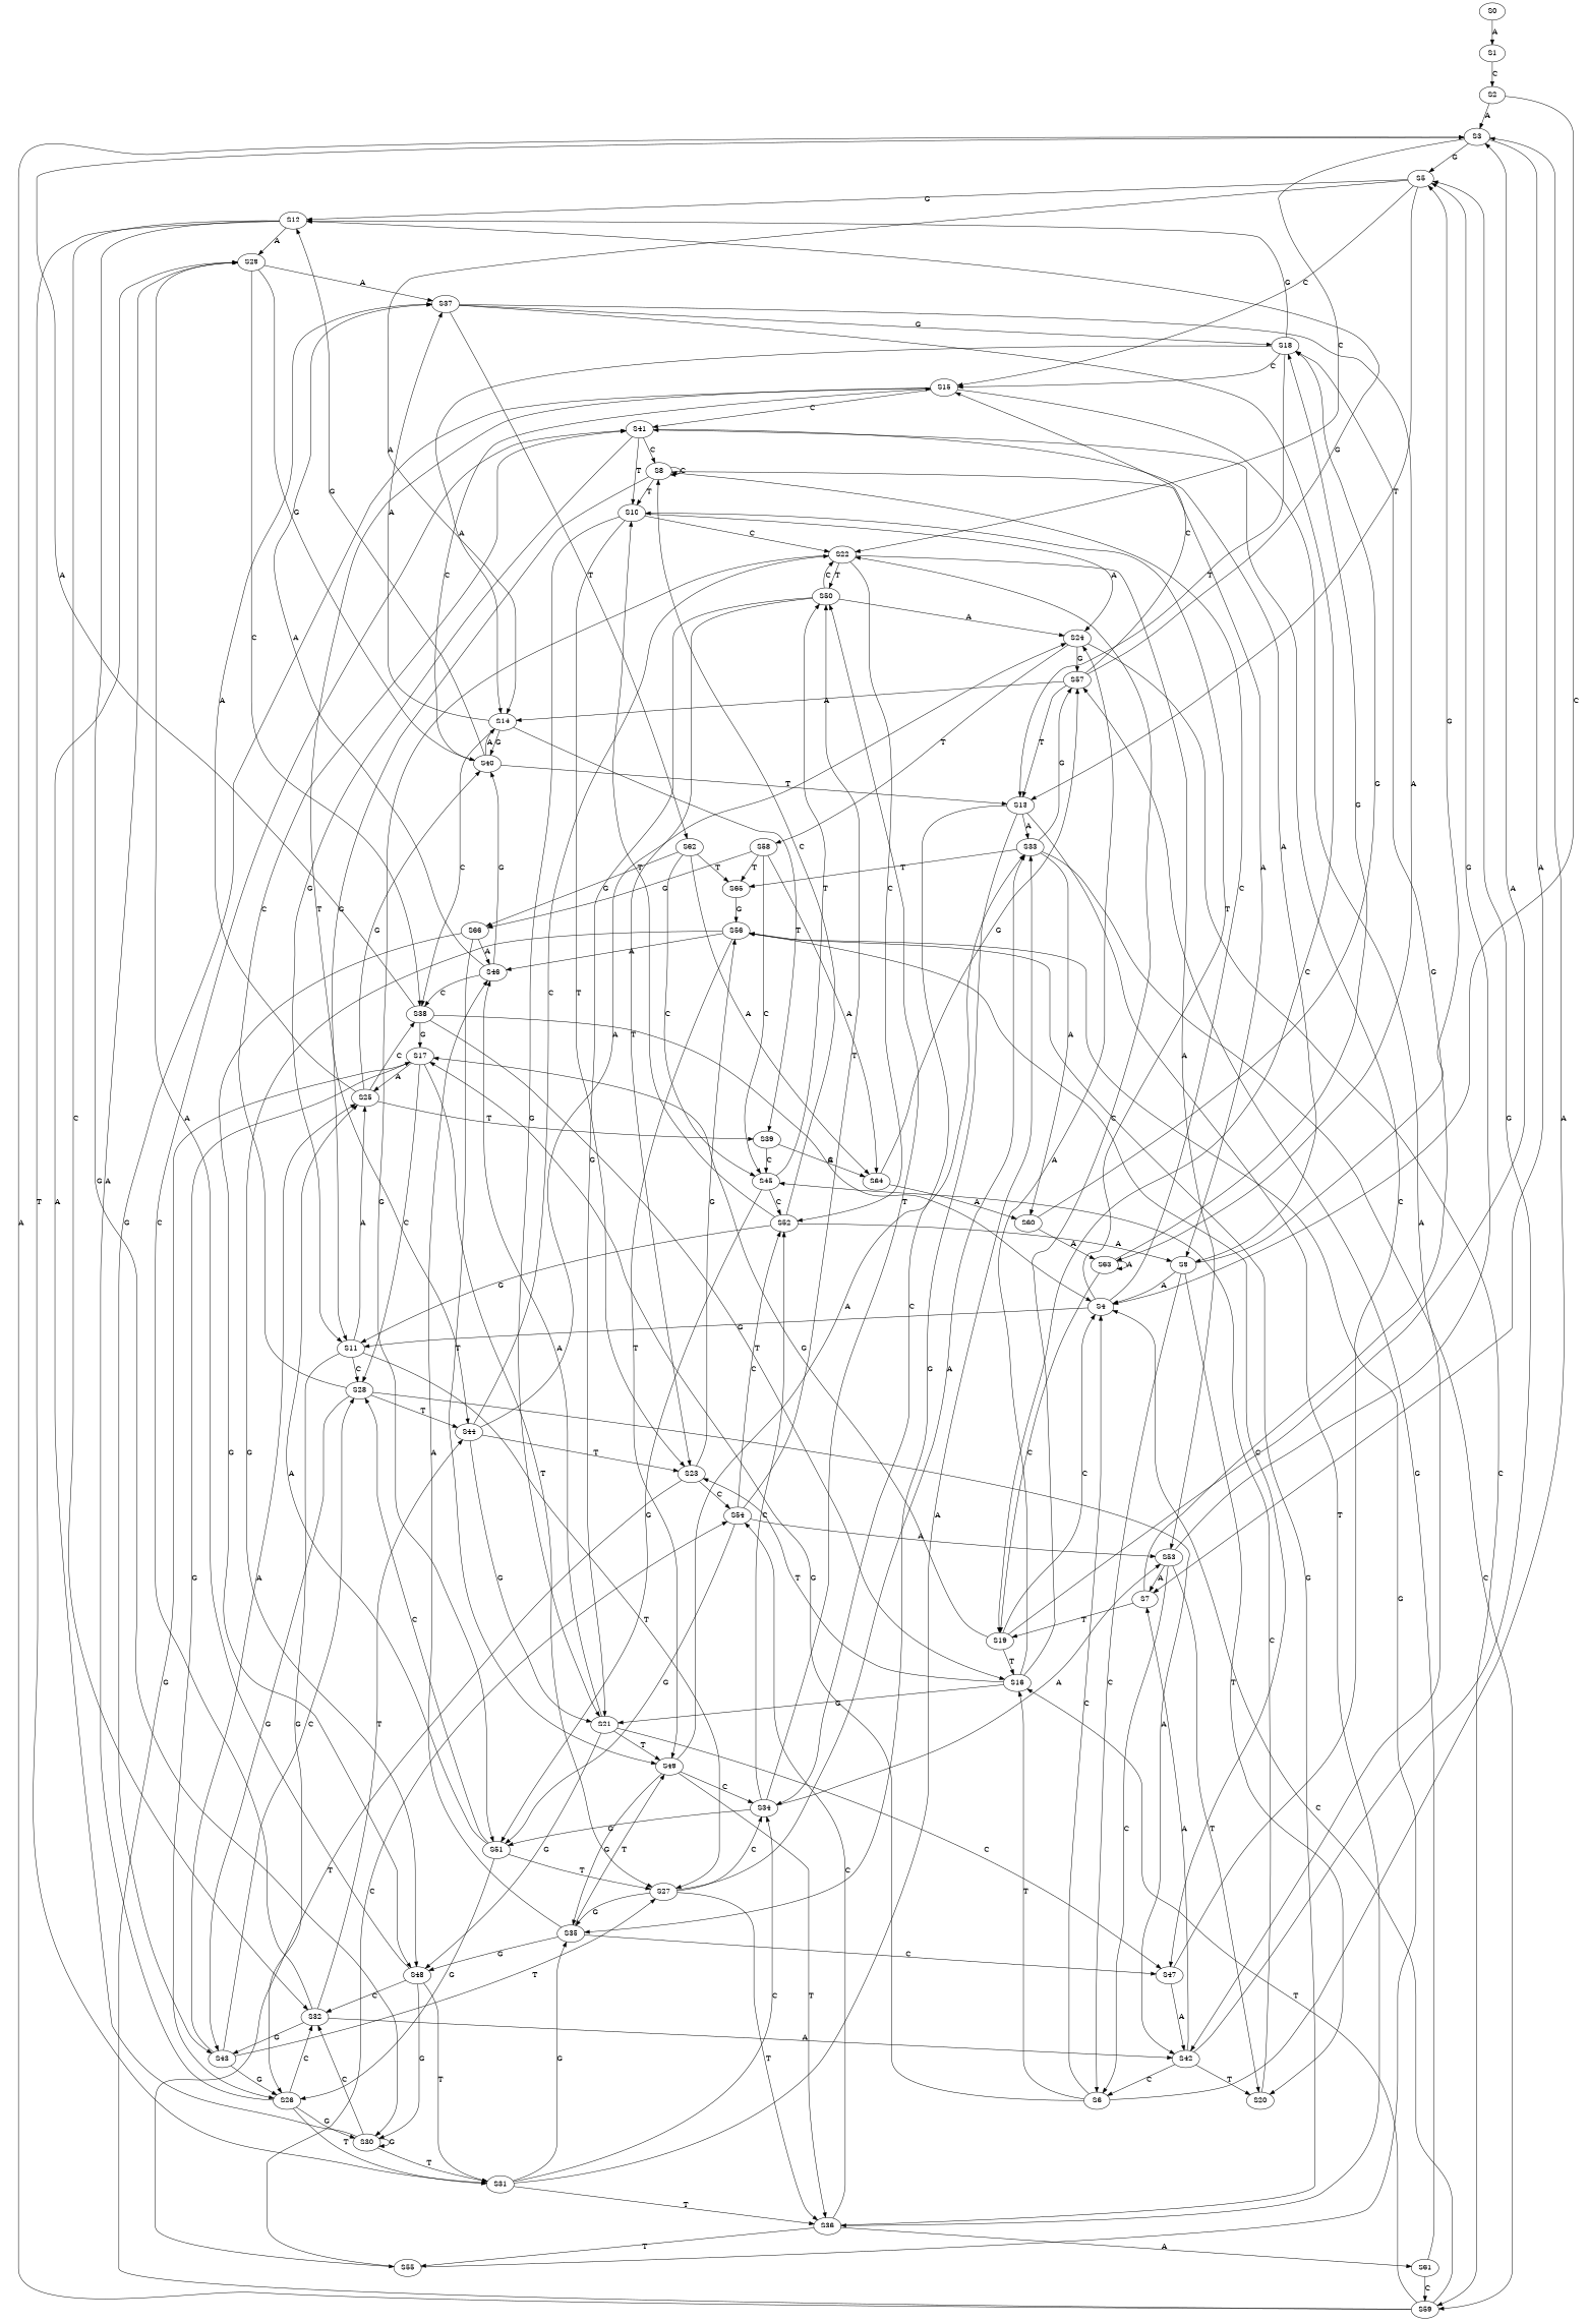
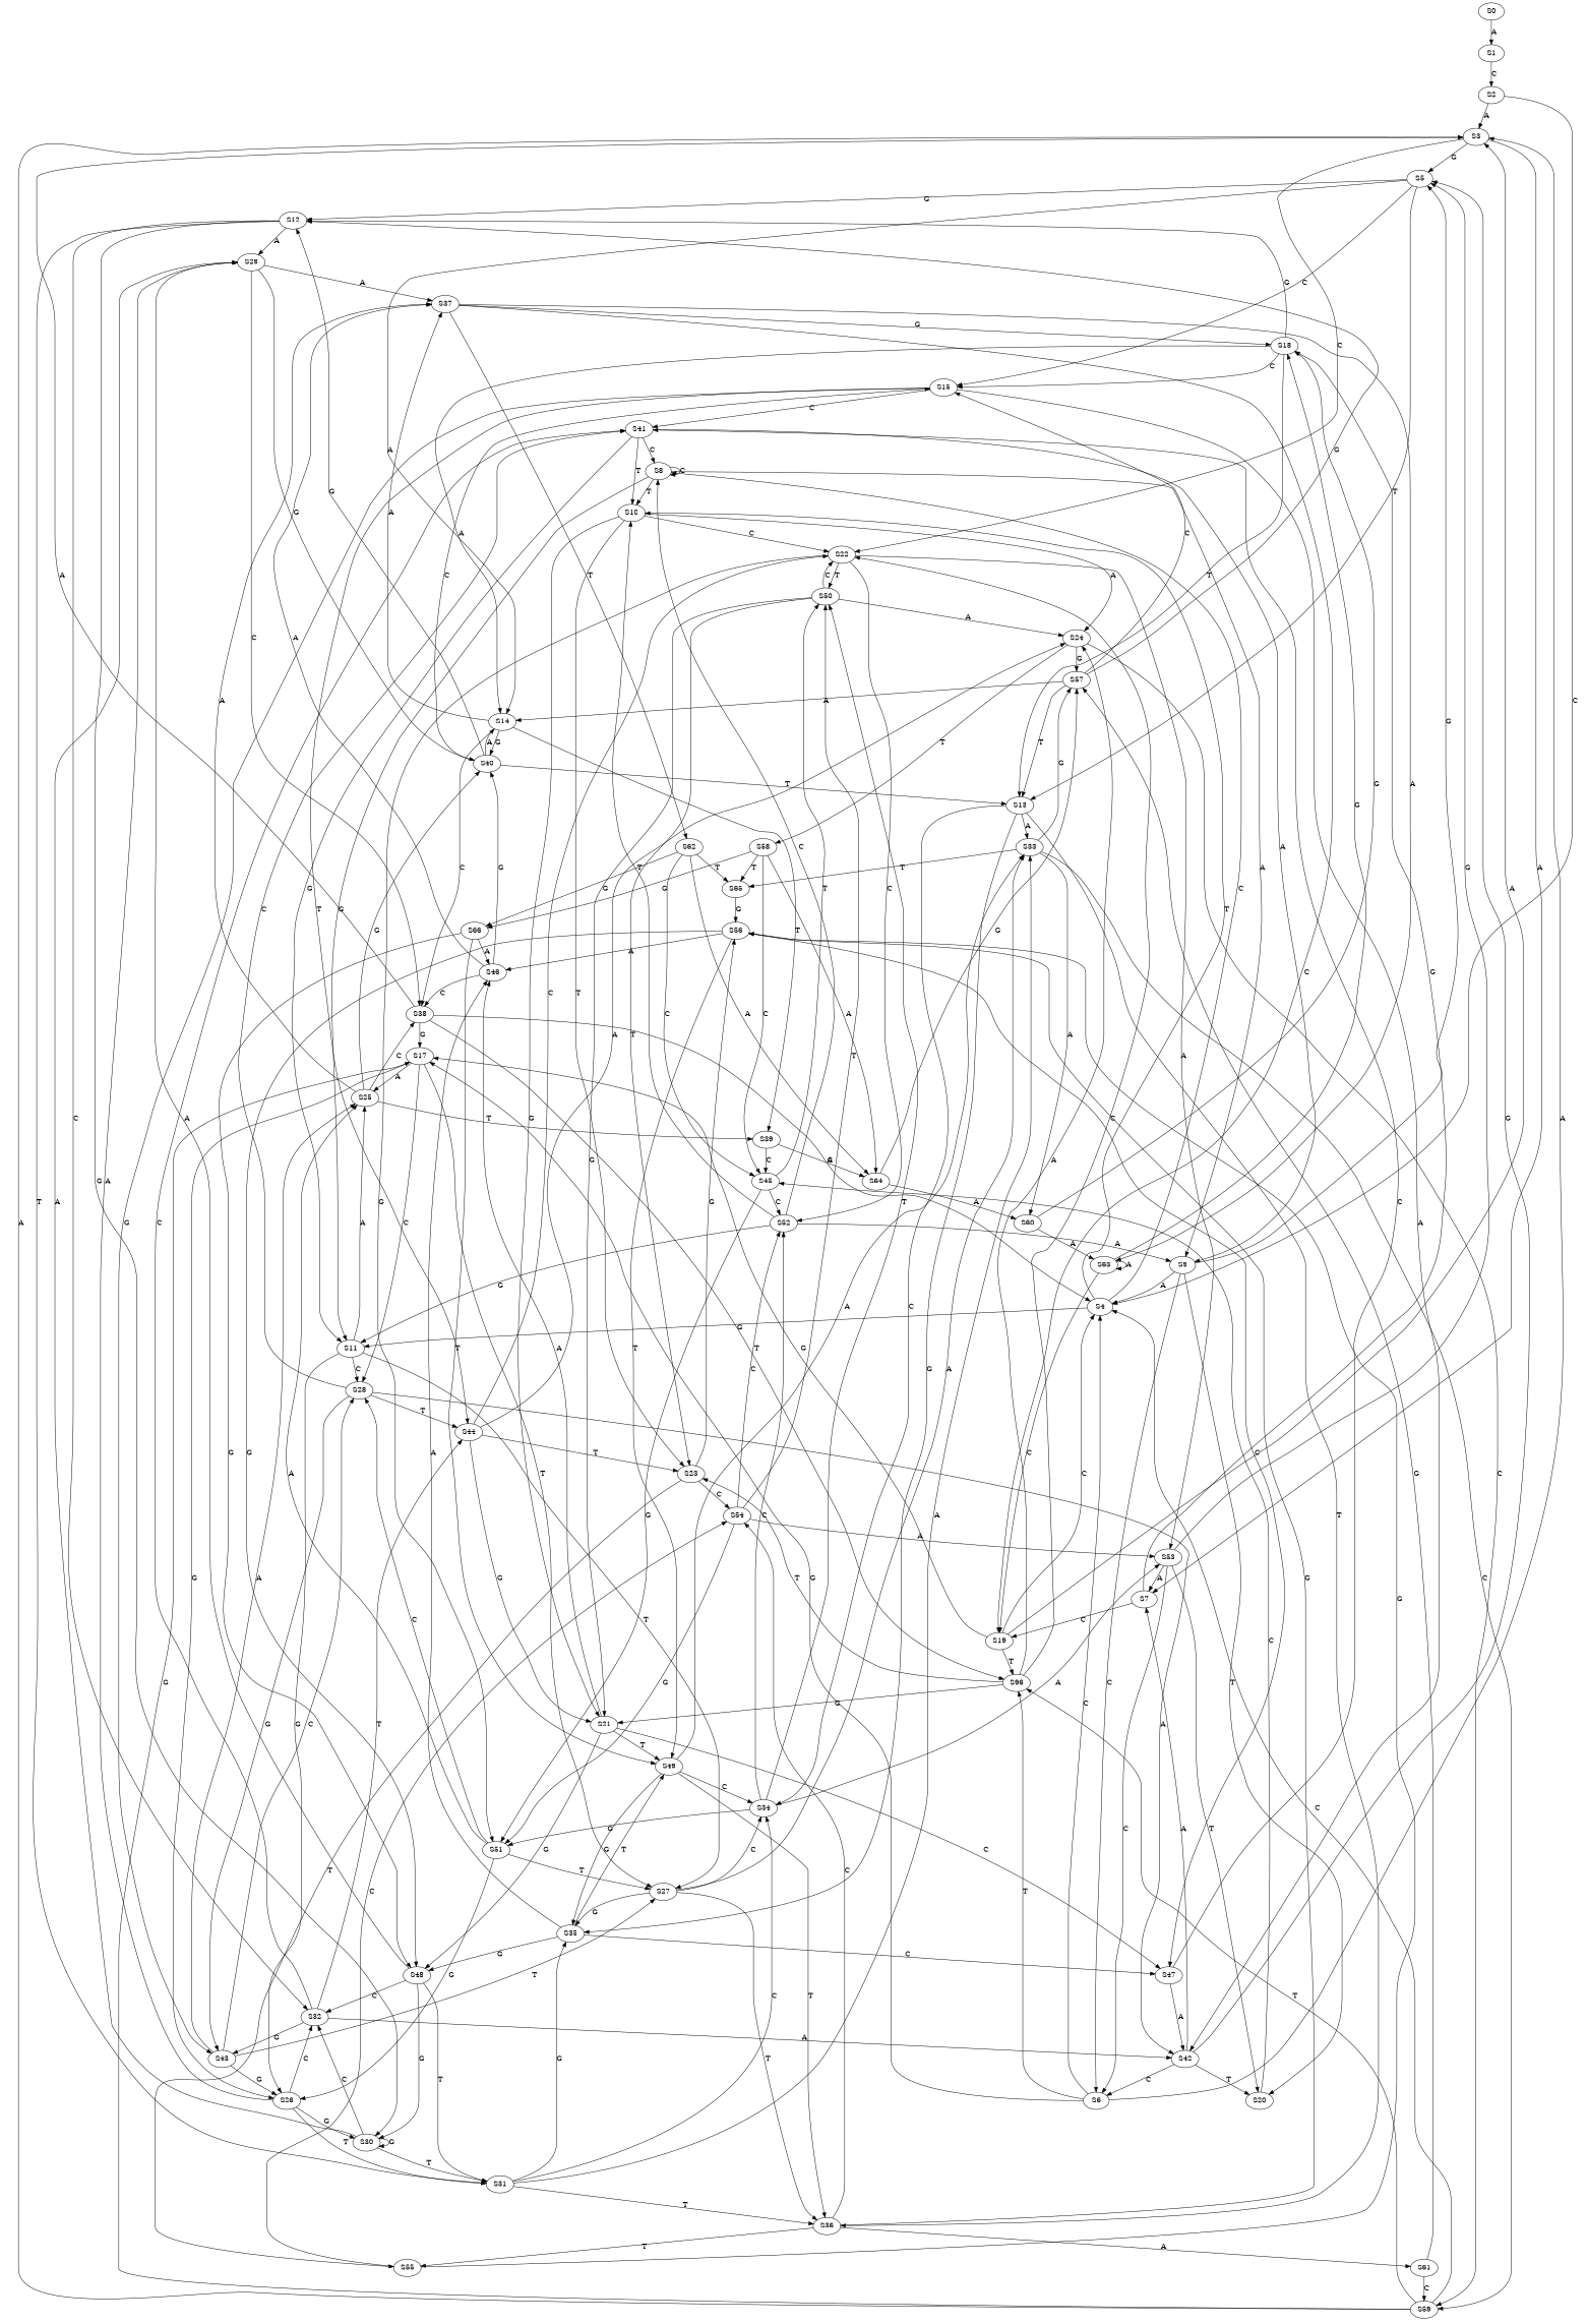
  strict digraph {
    S0
    S1
    S2
    S3
    S4
    S5
    S7
    S22
    S8
    S10
    S11
    S12
    S13
    S14
    S15
    S6
-   S16
+   S16 [label=S96]
    S17
    S18
    S19
    S9
    S20
    S21
    S23
    S24
    S25
    S26
    S27
    S28
    S29
    S30
    S31
    S32
    S33
    S34
    S35
    S36
    S37
    S38
    S39
    S40
    S41
    S42
    S43
    S44
    S45
    S46
    S47
    S48
    S49
    S50
    S51
    S52
    S53
    S54
    S55
    S56
    S57
    S58
    S59
    S60
    S65
    S61
    S62
    S63
    S64
    S66
    S0 -> S1 [label=A]
    S1 -> S2 [label=C]
    S2 -> S3 [label=A]
    S2 -> S4 [label=C]
    S3 -> S5 [label=G]
    S3 -> S7 [label=A]
    S3 -> S22 [label=C]
    S4 -> S8 [label=C]
    S4 -> S10 [label=T]
    S4 -> S11 [label=G]
    S5 -> S12 [label=G]
    S5 -> S13 [label=T]
    S5 -> S14 [label=A]
    S5 -> S15 [label=C]
    S7 -> S18 [label=G]
-   S7 -> S19 [label=T]
+   S7 -> S19 [label=C]
    S22 -> S50 [label=T]
    S22 -> S51 [label=G]
    S22 -> S52 [label=C]
    S22 -> S53 [label=A]
    S8 -> S8 [label=C]
    S8 -> S10 [label=T]
    S8 -> S11 [label=G]
    S8 -> S9 [label=A]
    S10 -> S22 [label=C]
    S10 -> S21 [label=G]
    S10 -> S23 [label=T]
    S10 -> S24 [label=A]
    S11 -> S25 [label=A]
    S11 -> S26 [label=G]
    S11 -> S27 [label=T]
    S11 -> S28 [label=C]
    S12 -> S29 [label=A]
    S12 -> S30 [label=G]
    S12 -> S31 [label=T]
    S12 -> S32 [label=C]
    S13 -> S33 [label=A]
    S13 -> S34 [label=C]
    S13 -> S35 [label=G]
    S13 -> S36 [label=T]
    S14 -> S37 [label=A]
    S14 -> S38 [label=C]
    S14 -> S39 [label=T]
    S14 -> S40 [label=G]
    S15 -> S41 [label=C]
    S15 -> S42 [label=A]
    S15 -> S43 [label=G]
    S15 -> S44 [label=T]
    S6 -> S3 [label=A]
    S6 -> S4 [label=C]
    S6 -> S16 [label=T]
    S6 -> S17 [label=G]
    S16 -> S22 [label=C]
    S16 -> S21 [label=G]
    S16 -> S23 [label=T]
    S16 -> S24 [label=A]
    S17 -> S25 [label=A]
    S17 -> S26 [label=G]
    S17 -> S27 [label=T]
    S17 -> S28 [label=C]
    S18 -> S12 [label=G]
    S18 -> S13 [label=T]
    S18 -> S14 [label=A]
    S18 -> S15 [label=C]
    S19 -> S3 [label=A]
    S19 -> S4 [label=C]
    S19 -> S16 [label=T]
    S19 -> S17 [label=G]
    S9 -> S4 [label=A]
    S9 -> S5 [label=G]
    S9 -> S6 [label=C]
    S9 -> S20 [label=T]
    S20 -> S45 [label=C]
    S21 -> S46 [label=A]
    S21 -> S47 [label=C]
    S21 -> S48 [label=G]
    S21 -> S49 [label=T]
    S23 -> S54 [label=C]
    S23 -> S55 [label=T]
    S23 -> S56 [label=G]
    S24 -> S57 [label=G]
    S24 -> S58 [label=T]
    S24 -> S59 [label=C]
    S25 -> S37 [label=A]
    S25 -> S38 [label=C]
    S25 -> S39 [label=T]
    S25 -> S40 [label=G]
    S26 -> S29 [label=A]
    S26 -> S30 [label=G]
    S26 -> S31 [label=T]
    S26 -> S32 [label=C]
    S27 -> S33 [label=A]
    S27 -> S34 [label=C]
    S27 -> S35 [label=G]
    S27 -> S36 [label=T]
    S28 -> S41 [label=C]
    S28 -> S42 [label=A]
    S28 -> S43 [label=G]
    S28 -> S44 [label=T]
    S29 -> S37 [label=A]
    S29 -> S38 [label=C]
    S29 -> S40 [label=G]
    S30 -> S29 [label=A]
    S30 -> S30 [label=G]
    S30 -> S31 [label=T]
    S30 -> S32 [label=C]
    S31 -> S33 [label=A]
    S31 -> S34 [label=C]
    S31 -> S35 [label=G]
    S31 -> S36 [label=T]
    S32 -> S41 [label=C]
    S32 -> S42 [label=A]
    S32 -> S43 [label=G]
    S32 -> S44 [label=T]
    S33 -> S57 [label=G]
    S33 -> S59 [label=C]
    S33 -> S60 [label=A]
    S33 -> S65 [label=T]
    S34 -> S50 [label=T]
    S34 -> S51 [label=G]
    S34 -> S52 [label=C]
    S34 -> S53 [label=A]
    S35 -> S46 [label=A]
    S35 -> S47 [label=C]
    S35 -> S48 [label=G]
    S35 -> S49 [label=T]
    S36 -> S54 [label=C]
    S36 -> S55 [label=T]
    S36 -> S56 [label=G]
    S36 -> S61 [label=A]
    S37 -> S18 [label=G]
    S37 -> S19 [label=C]
    S37 -> S62 [label=T]
    S37 -> S63 [label=A]
    S38 -> S3 [label=A]
    S38 -> S4 [label=C]
    S38 -> S16 [label=T]
    S38 -> S17 [label=G]
    S39 -> S45 [label=C]
    S39 -> S64 [label=A]
    S40 -> S12 [label=G]
    S40 -> S13 [label=T]
    S40 -> S14 [label=A]
    S40 -> S15 [label=C]
    S41 -> S8 [label=C]
    S41 -> S10 [label=T]
    S41 -> S11 [label=G]
    S41 -> S9 [label=A]
    S42 -> S5 [label=G]
    S42 -> S7 [label=A]
    S42 -> S6 [label=C]
    S42 -> S20 [label=T]
    S43 -> S25 [label=A]
    S43 -> S26 [label=G]
    S43 -> S27 [label=T]
    S43 -> S28 [label=C]
    S44 -> S22 [label=C]
    S44 -> S21 [label=G]
    S44 -> S23 [label=T]
    S44 -> S24 [label=A]
    S45 -> S50 [label=T]
    S45 -> S51 [label=G]
    S45 -> S52 [label=C]
    S46 -> S37 [label=A]
    S46 -> S38 [label=C]
    S46 -> S40 [label=G]
    S47 -> S41 [label=C]
    S47 -> S42 [label=A]
    S48 -> S29 [label=A]
    S48 -> S30 [label=G]
    S48 -> S31 [label=T]
    S48 -> S32 [label=C]
    S49 -> S33 [label=A]
    S49 -> S34 [label=C]
    S49 -> S35 [label=G]
    S49 -> S36 [label=T]
    S50 -> S22 [label=C]
    S50 -> S21 [label=G]
    S50 -> S23 [label=T]
    S50 -> S24 [label=A]
    S51 -> S25 [label=A]
    S51 -> S26 [label=G]
    S51 -> S27 [label=T]
    S51 -> S28 [label=C]
    S52 -> S8 [label=C]
    S52 -> S10 [label=T]
    S52 -> S11 [label=G]
    S52 -> S9 [label=A]
    S53 -> S5 [label=G]
    S53 -> S7 [label=A]
    S53 -> S6 [label=C]
    S53 -> S20 [label=T]
    S54 -> S50 [label=T]
    S54 -> S51 [label=G]
    S54 -> S52 [label=C]
    S54 -> S53 [label=A]
    S55 -> S54 [label=C]
    S55 -> S56 [label=G]
    S56 -> S46 [label=A]
    S56 -> S47 [label=C]
    S56 -> S48 [label=G]
    S56 -> S49 [label=T]
    S57 -> S12 [label=G]
    S57 -> S13 [label=T]
    S57 -> S14 [label=A]
    S57 -> S15 [label=C]
    S58 -> S45 [label=C]
    S58 -> S65 [label=T]
    S58 -> S64 [label=A]
    S58 -> S66 [label=G]
    S59 -> S3 [label=A]
    S59 -> S4 [label=C]
    S59 -> S16 [label=T]
    S59 -> S17 [label=G]
    S60 -> S18 [label=G]
    S60 -> S63 [label=A]
    S65 -> S56 [label=G]
    S61 -> S57 [label=G]
    S61 -> S59 [label=C]
    S62 -> S45 [label=C]
    S62 -> S65 [label=T]
    S62 -> S64 [label=A]
    S62 -> S66 [label=G]
    S63 -> S18 [label=G]
    S63 -> S19 [label=C]
    S63 -> S63 [label=A]
    S64 -> S57 [label=G]
    S64 -> S60 [label=A]
    S66 -> S46 [label=A]
    S66 -> S48 [label=G]
    S66 -> S49 [label=T]
  }
